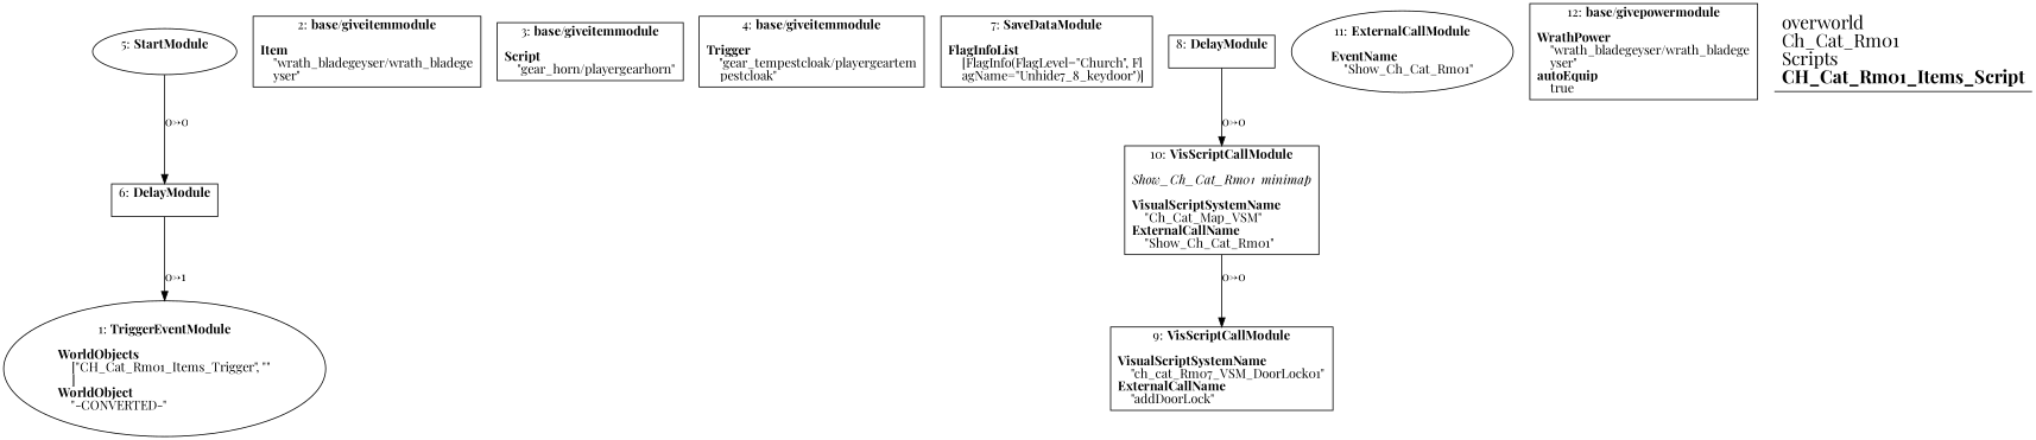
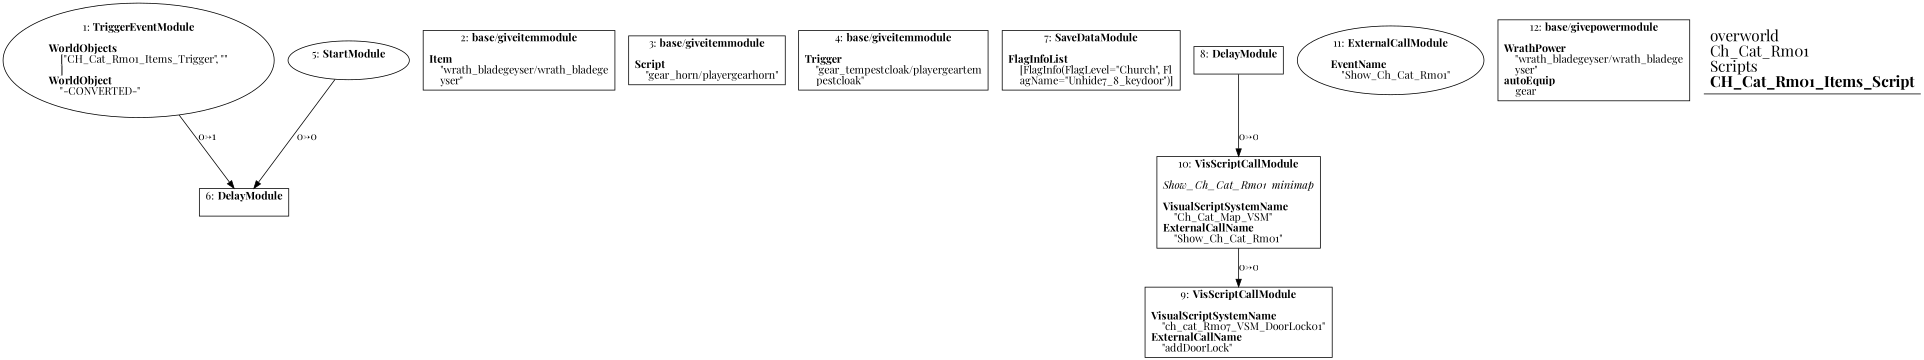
  digraph {
    fontname="Playfair Display"
    splines=spline
    node [fontname="Playfair Display" shape=box]
    edge [fontname="Playfair Display"]
    n1 [label=<1: <b>TriggerEventModule</b><br/><br/><b>WorldObjects</b><br align="left"/>    [&quot;CH_Cat_Rm01_Items_Trigger&quot;, &quot;&quot;<br align="left"/>    ]<br align="left"/><b>WorldObject</b><br align="left"/>    &quot;-CONVERTED-&quot;<br align="left"/>> shape=oval]
    n2 [label=<2: <b>base/giveitemmodule</b><br/><br/><b>Item</b><br align="left"/>    &quot;wrath_bladegeyser/wrath_bladege<br align="left"/>    yser&quot;<br align="left"/>>]
    n3 [label=<3: <b>base/giveitemmodule</b><br/><br/><b>Script</b><br align="left"/>    &quot;gear_horn/playergearhorn&quot;<br align="left"/>>]
    n4 [label=<4: <b>base/giveitemmodule</b><br/><br/><b>Trigger</b><br align="left"/>    &quot;gear_tempestcloak/playergeartem<br align="left"/>    pestcloak&quot;<br align="left"/>>]
    n5 [label=<5: <b>StartModule</b><br/><br/>> shape=oval]
    n6 [label=<6: <b>DelayModule</b><br/><br/>>]
    n7 [label=<7: <b>SaveDataModule</b><br/><br/><b>FlagInfoList</b><br align="left"/>    [FlagInfo(FlagLevel=&quot;Church&quot;, Fl<br align="left"/>    agName=&quot;Unhide7_8_keydoor&quot;)]<br align="left"/>>]
    n8 [label=<8: <b>DelayModule</b><br/><br/>>]
    n9 [label=<10: <b>VisScriptCallModule</b><br/><br/><i>Show_Ch_Cat_Rm01  minimap<br align="left"/></i><br align="left"/><b>VisualScriptSystemName</b><br align="left"/>    &quot;Ch_Cat_Map_VSM&quot;<br align="left"/><b>ExternalCallName</b><br align="left"/>    &quot;Show_Ch_Cat_Rm01&quot;<br align="left"/>>]
    n10 [label=<9: <b>VisScriptCallModule</b><br/><br/><b>VisualScriptSystemName</b><br align="left"/>    &quot;ch_cat_Rm07_VSM_DoorLock01&quot;<br align="left"/><b>ExternalCallName</b><br align="left"/>    &quot;addDoorLock&quot;<br align="left"/>>]
    n11 [label=<11: <b>ExternalCallModule</b><br/><br/><b>EventName</b><br align="left"/>    &quot;Show_Ch_Cat_Rm01&quot;<br align="left"/>> shape=oval]
-   n12 [label=<12: <b>base/givepowermodule</b><br/><br/><b>WrathPower</b><br align="left"/>    &quot;wrath_bladegeyser/wrath_bladege<br align="left"/>    yser&quot;<br align="left"/><b>autoEquip</b><br align="left"/>    true<br align="left"/>>]
+   n12 [label=<12: <b>base/givepowermodule</b><br/><br/><b>WrathPower</b><br align="left"/>    &quot;wrath_bladegeyser/wrath_bladege<br align="left"/>    yser&quot;<br align="left"/><b>autoEquip</b><br align="left"/>    gear<br align="left"/>>]
    n13 [label=<<font point-size="20">overworld<br align="left"/>Ch_Cat_Rm01<br align="left"/>Scripts<br align="left"/><b>CH_Cat_Rm01_Items_Script</b><br align="left"/></font>> shape=underline]
    n5 -> n6 [label="0→0"]
-   n6 -> n1 [label="0→1"]
+   n1 -> n6 [label="0→1"]
    n8 -> n9 [label="0→0"]
    n9 -> n10 [label="0→0"]
  }
